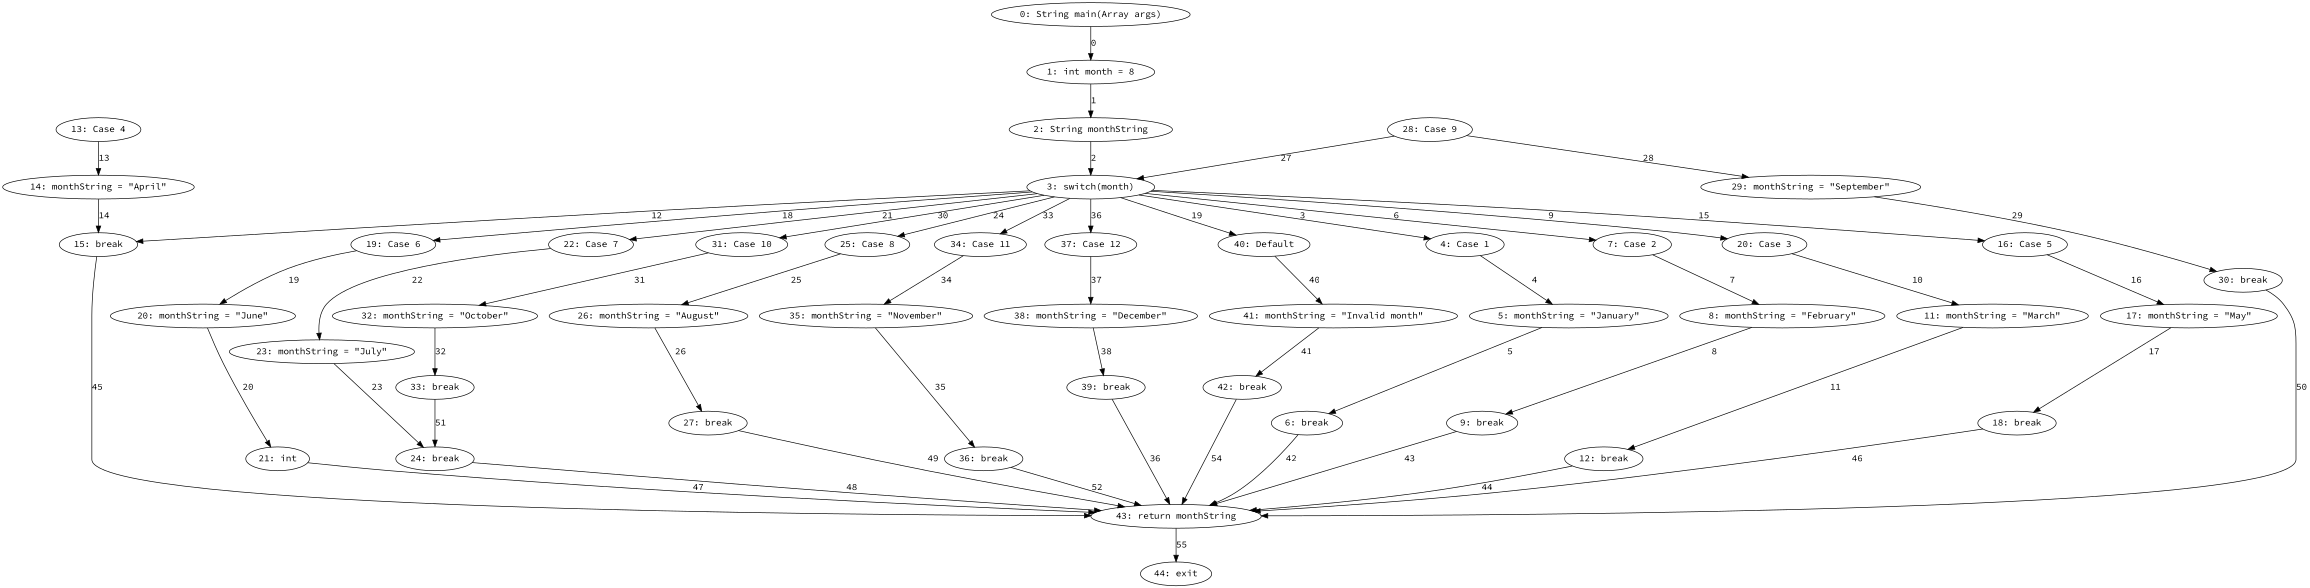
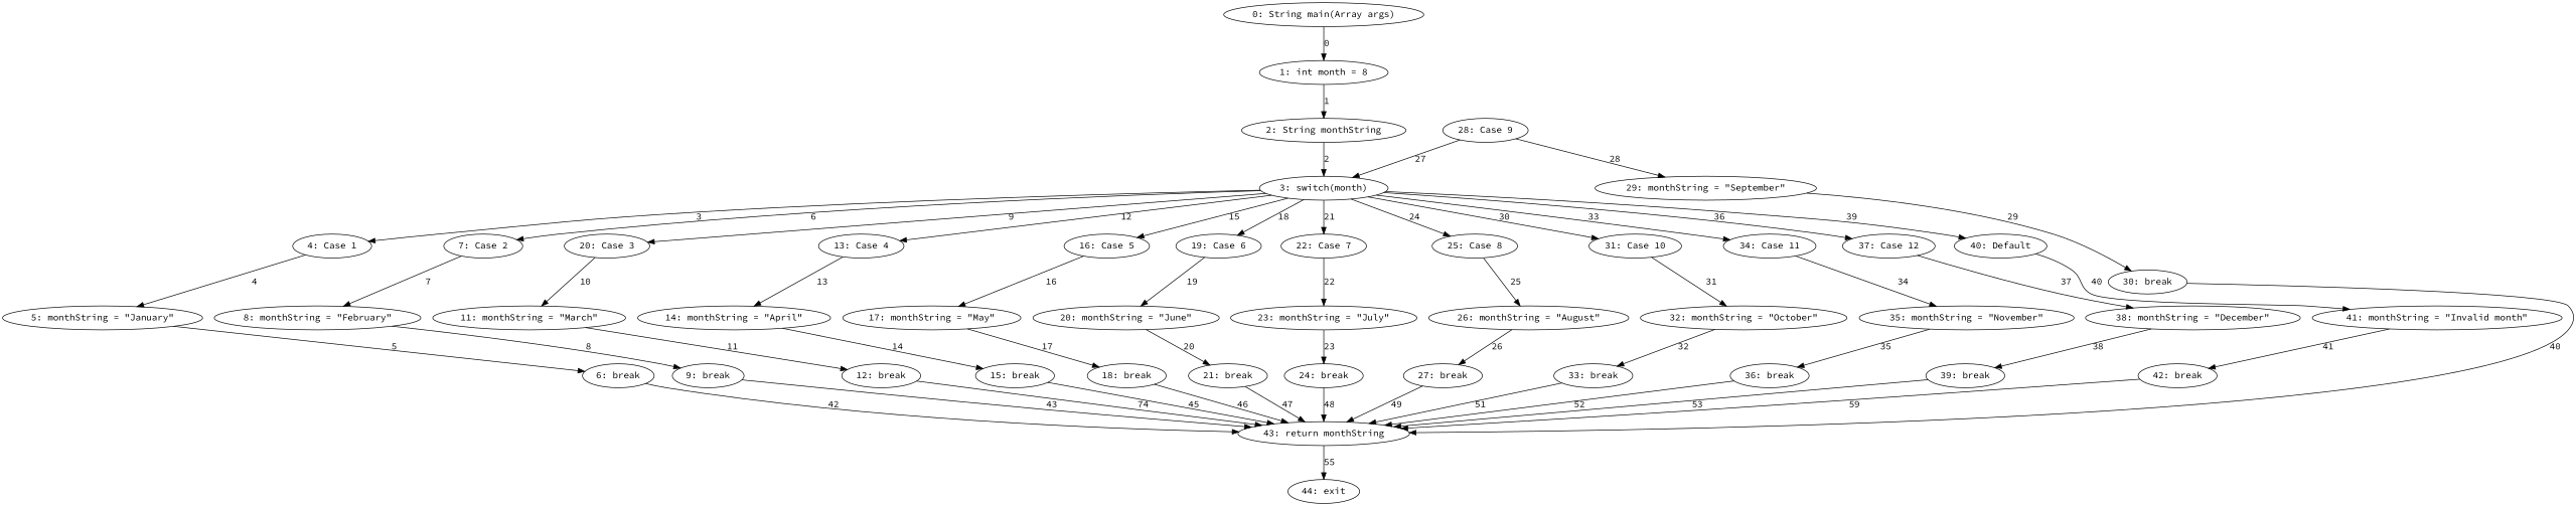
  digraph {
    fontname="Source Code Pro"
    node [fontname="Source Code Pro"]
    edge [fontname="Source Code Pro"]
    n1 [label="0: String main(Array args)"]
    n2 [label="1: int month = 8"]
    n3 [label="2: String monthString"]
    n4 [label="3: switch(month)"]
    n5 [label="4: Case 1"]
    n6 [label="7: Case 2"]
    n7 [label="20: Case 3"]
    n8 [label="13: Case 4"]
    n9 [label="16: Case 5"]
    n10 [label="19: Case 6"]
    n11 [label="22: Case 7"]
    n12 [label="25: Case 8"]
    n13 [label="31: Case 10"]
    n14 [label="34: Case 11"]
    n15 [label="37: Case 12"]
    n16 [label="40: Default"]
    n17 [label="5: monthString = \"January\""]
    n18 [label="8: monthString = \"February\""]
    n19 [label="11: monthString = \"March\""]
    n20 [label="14: monthString = \"April\""]
    n21 [label="17: monthString = \"May\""]
    n22 [label="20: monthString = \"June\""]
    n23 [label="23: monthString = \"July\""]
    n24 [label="26: monthString = \"August\""]
    n25 [label="28: Case 9"]
    n26 [label="29: monthString = \"September\""]
    n27 [label="32: monthString = \"October\""]
    n28 [label="35: monthString = \"November\""]
    n29 [label="38: monthString = \"December\""]
    n30 [label="41: monthString = \"Invalid month\""]
    n31 [label="6: break"]
    n32 [label="43: return monthString"]
    n33 [label="44: exit"]
    n34 [label="9: break"]
    n35 [label="12: break"]
    n36 [label="15: break"]
    n37 [label="18: break"]
-   n38 [label="21: int"]
+   n38 [label="21: break"]
    n39 [label="24: break"]
    n40 [label="27: break"]
    n41 [label="30: break"]
    n42 [label="33: break"]
    n43 [label="36: break"]
    n44 [label="39: break"]
    n45 [label="42: break"]
    n1 -> n2 [label=0]
    n2 -> n3 [label=1]
    n3 -> n4 [label=2]
    n4 -> n5 [label=3]
    n4 -> n6 [label=6]
    n4 -> n7 [label=9]
-   n4 -> n36 [label=12]
+   n4 -> n8 [label=12]
    n4 -> n9 [label=15]
    n4 -> n10 [label=18]
    n4 -> n11 [label=21]
    n4 -> n12 [label=24]
    n4 -> n13 [label=30]
    n4 -> n14 [label=33]
    n4 -> n15 [label=36]
-   n4 -> n16 [label=19]
+   n4 -> n16 [label=39]
    n5 -> n17 [label=4]
    n6 -> n18 [label=7]
    n7 -> n19 [label=10]
    n8 -> n20 [label=13]
    n9 -> n21 [label=16]
    n10 -> n22 [label=19]
    n11 -> n23 [label=22]
    n12 -> n24 [label=25]
    n13 -> n27 [label=31]
    n14 -> n28 [label=34]
    n15 -> n29 [label=37]
    n16 -> n30 [label=40]
    n17 -> n31 [label=5]
    n18 -> n34 [label=8]
    n19 -> n35 [label=11]
    n20 -> n36 [label=14]
    n21 -> n37 [label=17]
    n22 -> n38 [label=20]
    n23 -> n39 [label=23]
    n24 -> n40 [label=26]
    n25 -> n4 [label=27]
    n25 -> n26 [label=28]
    n26 -> n41 [label=29]
    n27 -> n42 [label=32]
    n28 -> n43 [label=35]
    n29 -> n44 [label=38]
    n30 -> n45 [label=41]
    n31 -> n32 [label=42]
    n32 -> n33 [label=55]
    n34 -> n32 [label=43]
-   n35 -> n32 [label=44]
+   n35 -> n32 [label=74]
    n36 -> n32 [label=45]
    n37 -> n32 [label=46]
    n38 -> n32 [label=47]
    n39 -> n32 [label=48]
    n40 -> n32 [label=49]
-   n41 -> n32 [label=50]
-   n42 -> n39 [label=51]
+   n41 -> n32 [label=40]
+   n42 -> n32 [label=51]
    n43 -> n32 [label=52]
-   n44 -> n32 [label=36]
-   n45 -> n32 [label=54]
+   n44 -> n32 [label=53]
+   n45 -> n32 [label=59]
  }
